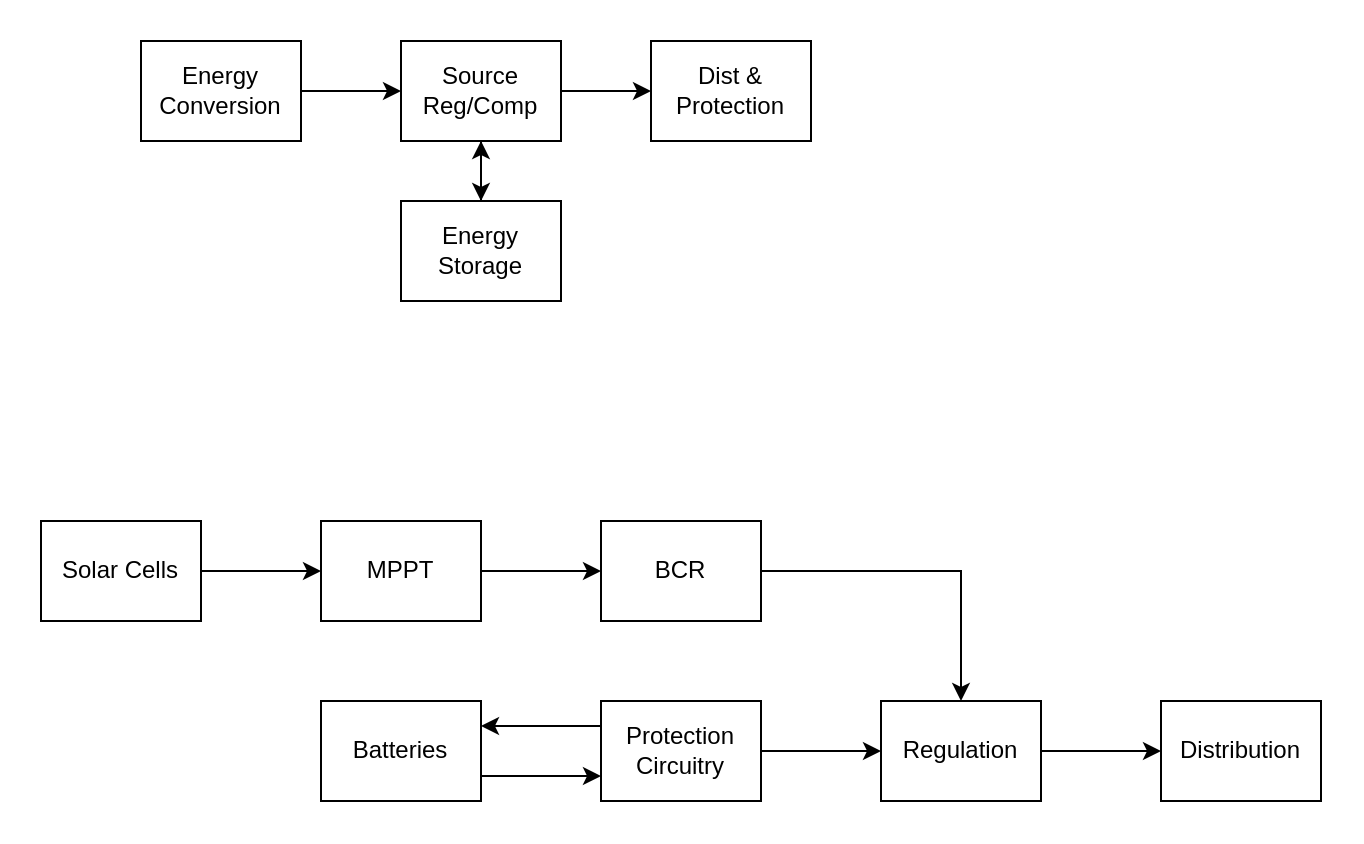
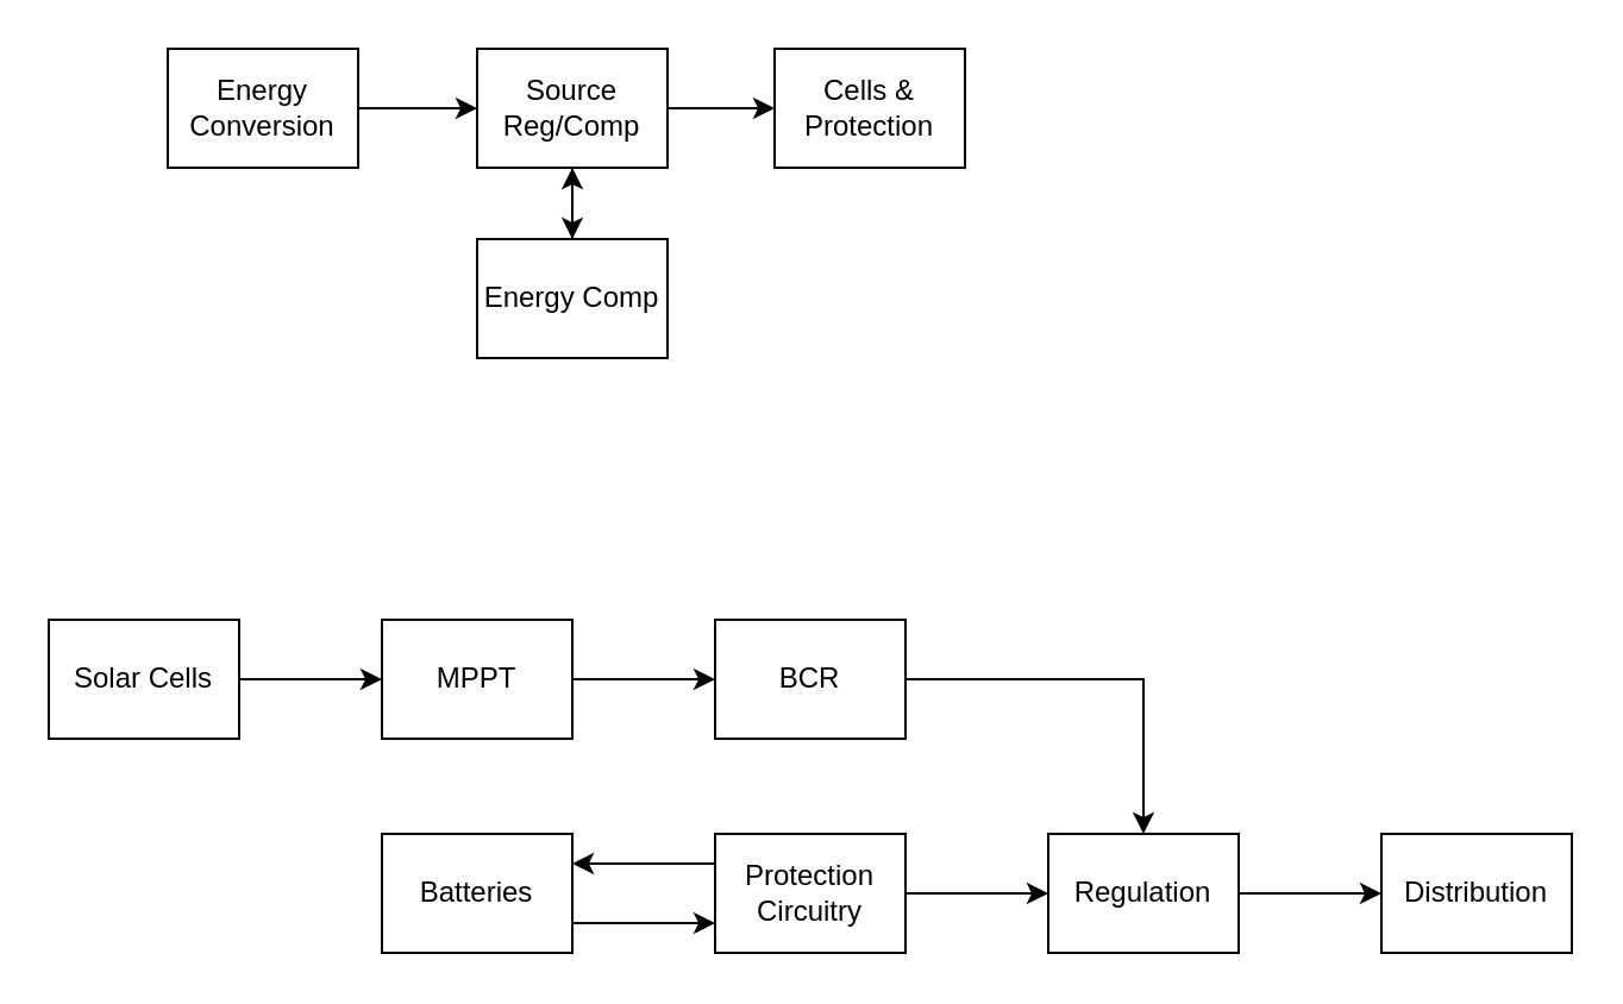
  <mxCell id="0" />
  <mxCell id="1" parent="0" />
  <mxCell id="2" value="" style="edgeStyle=orthogonalEdgeStyle;rounded=0;orthogonalLoop=1;jettySize=auto;html=1;" edge="1" parent="1" source="3" target="6"><mxGeometry relative="1" as="geometry" /></mxCell>
  <mxCell id="3" value="Energy Conversion" style="rounded=0;whiteSpace=wrap;html=1;" vertex="1" parent="1"><mxGeometry x="70" y="20" width="80" height="50" as="geometry" /></mxCell>
  <mxCell id="4" value="" style="edgeStyle=orthogonalEdgeStyle;rounded=0;orthogonalLoop=1;jettySize=auto;html=1;" edge="1" parent="1" source="6" target="9"><mxGeometry relative="1" as="geometry" /></mxCell>
  <mxCell id="5" value="" style="edgeStyle=orthogonalEdgeStyle;rounded=0;orthogonalLoop=1;jettySize=auto;html=1;" edge="1" parent="1" source="6" target="7"><mxGeometry relative="1" as="geometry" /></mxCell>
  <mxCell id="6" value="Source Reg/Comp" style="rounded=0;whiteSpace=wrap;html=1;" vertex="1" parent="1"><mxGeometry x="200" y="20" width="80" height="50" as="geometry" /></mxCell>
- <mxCell id="7" value="Dist &amp;amp; Protection" style="rounded=0;whiteSpace=wrap;html=1;" vertex="1" parent="1"><mxGeometry x="325" y="20" width="80" height="50" as="geometry" /></mxCell>
+ <mxCell id="7" value="Cells &amp;amp; Protection" style="rounded=0;whiteSpace=wrap;html=1;" vertex="1" parent="1"><mxGeometry x="325" y="20" width="80" height="50" as="geometry" /></mxCell>
  <mxCell id="8" value="" style="edgeStyle=orthogonalEdgeStyle;rounded=0;orthogonalLoop=1;jettySize=auto;html=1;" edge="1" parent="1" source="9" target="6"><mxGeometry relative="1" as="geometry" /></mxCell>
- <mxCell id="9" value="Energy Storage" style="rounded=0;whiteSpace=wrap;html=1;" vertex="1" parent="1"><mxGeometry x="200" y="100" width="80" height="50" as="geometry" /></mxCell>
+ <mxCell id="9" value="Energy Comp" style="rounded=0;whiteSpace=wrap;html=1;" vertex="1" parent="1"><mxGeometry x="200" y="100" width="80" height="50" as="geometry" /></mxCell>
  <mxCell id="10" value="" style="edgeStyle=orthogonalEdgeStyle;rounded=0;orthogonalLoop=1;jettySize=auto;html=1;" edge="1" parent="1" source="11" target="13"><mxGeometry relative="1" as="geometry" /></mxCell>
  <mxCell id="11" value="Solar Cells" style="rounded=0;whiteSpace=wrap;html=1;" vertex="1" parent="1"><mxGeometry x="20" y="260" width="80" height="50" as="geometry" /></mxCell>
  <mxCell id="12" value="" style="edgeStyle=orthogonalEdgeStyle;rounded=0;orthogonalLoop=1;jettySize=auto;html=1;" edge="1" parent="1" source="13" target="15"><mxGeometry relative="1" as="geometry" /></mxCell>
  <mxCell id="13" value="MPPT" style="rounded=0;whiteSpace=wrap;html=1;" vertex="1" parent="1"><mxGeometry x="160" y="260" width="80" height="50" as="geometry" /></mxCell>
  <mxCell id="14" value="" style="edgeStyle=orthogonalEdgeStyle;rounded=0;orthogonalLoop=1;jettySize=auto;html=1;" edge="1" parent="1" source="15" target="22"><mxGeometry relative="1" as="geometry" /></mxCell>
  <mxCell id="15" value="BCR" style="rounded=0;whiteSpace=wrap;html=1;" vertex="1" parent="1"><mxGeometry x="300" y="260" width="80" height="50" as="geometry" /></mxCell>
  <mxCell id="16" style="edgeStyle=orthogonalEdgeStyle;rounded=0;orthogonalLoop=1;jettySize=auto;html=1;exitX=1;exitY=0.75;exitDx=0;exitDy=0;entryX=0;entryY=0.75;entryDx=0;entryDy=0;" edge="1" parent="1" source="17" target="20"><mxGeometry relative="1" as="geometry" /></mxCell>
  <mxCell id="17" value="Batteries" style="rounded=0;whiteSpace=wrap;html=1;" vertex="1" parent="1"><mxGeometry x="160" y="350" width="80" height="50" as="geometry" /></mxCell>
  <mxCell id="18" style="edgeStyle=orthogonalEdgeStyle;rounded=0;orthogonalLoop=1;jettySize=auto;html=1;entryX=1;entryY=0.25;entryDx=0;entryDy=0;exitX=0;exitY=0.25;exitDx=0;exitDy=0;" edge="1" parent="1" source="20" target="17"><mxGeometry relative="1" as="geometry" /></mxCell>
  <mxCell id="19" style="edgeStyle=orthogonalEdgeStyle;rounded=0;orthogonalLoop=1;jettySize=auto;html=1;entryX=0;entryY=0.5;entryDx=0;entryDy=0;" edge="1" parent="1" source="20" target="22"><mxGeometry relative="1" as="geometry" /></mxCell>
  <mxCell id="20" value="Protection Circuitry" style="rounded=0;whiteSpace=wrap;html=1;" vertex="1" parent="1"><mxGeometry x="300" y="350" width="80" height="50" as="geometry" /></mxCell>
  <mxCell id="21" value="" style="edgeStyle=orthogonalEdgeStyle;rounded=0;orthogonalLoop=1;jettySize=auto;html=1;" edge="1" parent="1" source="22" target="23"><mxGeometry relative="1" as="geometry" /></mxCell>
  <mxCell id="22" value="Regulation" style="rounded=0;whiteSpace=wrap;html=1;" vertex="1" parent="1"><mxGeometry x="440" y="350" width="80" height="50" as="geometry" /></mxCell>
  <mxCell id="23" value="Distribution" style="rounded=0;whiteSpace=wrap;html=1;" vertex="1" parent="1"><mxGeometry x="580" y="350" width="80" height="50" as="geometry" /></mxCell>
